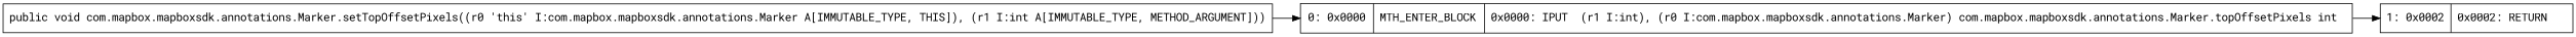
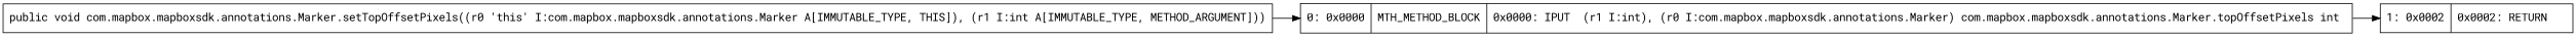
  digraph {
    rankdir=LR
    fontname="Roboto Mono"
    node [shape=record fontname="Roboto Mono"]
    edge [fontname="Roboto Mono"]
-   n1 [label="{0\:\ 0x0000|MTH_ENTER_BLOCK\l|0x0000: IPUT  (r1 I:int), (r0 I:com.mapbox.mapboxsdk.annotations.Marker) com.mapbox.mapboxsdk.annotations.Marker.topOffsetPixels int \l}"]
+   n1 [label="{0\:\ 0x0000|MTH_METHOD_BLOCK\l|0x0000: IPUT  (r1 I:int), (r0 I:com.mapbox.mapboxsdk.annotations.Marker) com.mapbox.mapboxsdk.annotations.Marker.topOffsetPixels int \l}"]
    n2 [label="{1\:\ 0x0002|0x0002: RETURN   \l}"]
    n3 [label="{public void com.mapbox.mapboxsdk.annotations.Marker.setTopOffsetPixels((r0 'this' I:com.mapbox.mapboxsdk.annotations.Marker A[IMMUTABLE_TYPE, THIS]), (r1 I:int A[IMMUTABLE_TYPE, METHOD_ARGUMENT])) }"]
    n1 -> n2
    n3 -> n1
  }
